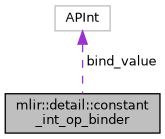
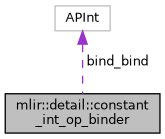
  digraph {
    node [fontname=Helvetica fontsize=10 shape=record]
    n1 [color=black fillcolor=grey75 fontcolor=black height=0.2 label="mlir::detail::constant\l_int_op_binder" style=filled width=0.4]
    n2 [color=grey75 height=0.2 label=APInt width=0.4]
-   n2 -> n1 [color=darkorchid3 dir=back fontname=Helvetica fontsize=10 label=" bind_value" labelfontname=Helvetica labelfontsize=10 style=dashed]
+   n2 -> n1 [color=darkorchid3 dir=back fontname=Helvetica fontsize=10 label=" bind_bind" labelfontname=Helvetica labelfontsize=10 style=dashed]
  }
